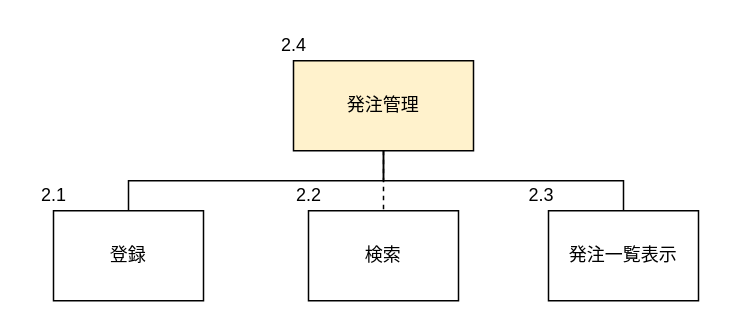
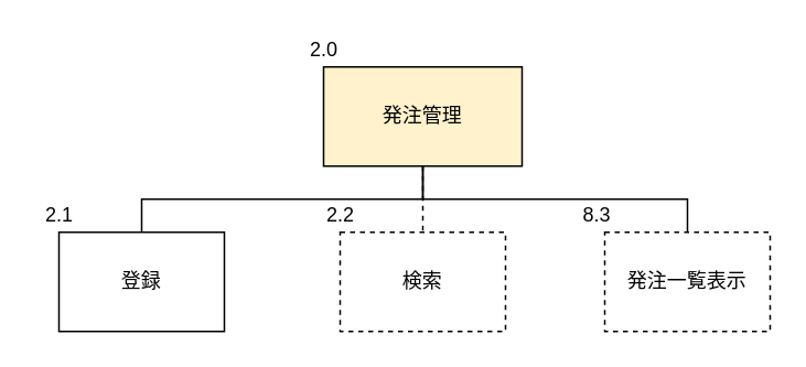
  <mxCell id="0" />
  <mxCell id="1" parent="0" />
  <mxCell id="2" value="発注管理" style="whiteSpace=wrap;html=1;align=center;treeFolding=1;treeMoving=1;container=1;recursiveResize=0;fillColor=#fff2cc;" parent="1" vertex="1"><mxGeometry x="195" y="40" width="120" height="60" as="geometry" /></mxCell>
- <mxCell id="3" value="発注一覧表示" style="whiteSpace=wrap;html=1;align=center;verticalAlign=middle;container=1;recursiveResize=0;treeFolding=1;treeMoving=1;" parent="1" vertex="1"><mxGeometry x="365" y="140" width="100" height="60" as="geometry" /></mxCell>
+ <mxCell id="3" value="発注一覧表示" style="whiteSpace=wrap;html=1;align=center;verticalAlign=middle;container=1;recursiveResize=0;treeFolding=1;treeMoving=1;dashed=1;" parent="1" vertex="1"><mxGeometry x="365" y="140" width="100" height="60" as="geometry" /></mxCell>
  <mxCell id="4" value="" style="edgeStyle=elbowEdgeStyle;elbow=vertical;startArrow=none;endArrow=none;rounded=0;" parent="1" target="3" edge="1"><mxGeometry relative="1" as="geometry"><mxPoint x="255" y="100" as="sourcePoint" /></mxGeometry></mxCell>
  <mxCell id="5" value="登録" style="whiteSpace=wrap;html=1;align=center;verticalAlign=middle;container=1;recursiveResize=0;treeFolding=1;treeMoving=1;" parent="1" vertex="1"><mxGeometry x="35" y="140" width="100" height="60" as="geometry" /></mxCell>
- <mxCell id="6" value="検索" style="whiteSpace=wrap;html=1;align=center;verticalAlign=middle;container=1;recursiveResize=0;treeFolding=1;treeMoving=1;" parent="1" vertex="1"><mxGeometry x="205" y="140" width="100" height="60" as="geometry" /></mxCell>
+ <mxCell id="6" value="検索" style="whiteSpace=wrap;html=1;align=center;verticalAlign=middle;container=1;recursiveResize=0;treeFolding=1;treeMoving=1;dashed=1;" parent="1" vertex="1"><mxGeometry x="205" y="140" width="100" height="60" as="geometry" /></mxCell>
  <mxCell id="7" value="" style="edgeStyle=elbowEdgeStyle;elbow=vertical;startArrow=none;endArrow=none;rounded=0;exitX=0.5;exitY=1;exitDx=0;exitDy=0;" parent="1" source="2" target="5" edge="1"><mxGeometry relative="1" as="geometry"><mxPoint x="85" y="100" as="sourcePoint" /></mxGeometry></mxCell>
- <mxCell id="8" value="2.4" style="text;html=1;resizable=0;autosize=1;align=center;verticalAlign=middle;points=[];fillColor=none;strokeColor=none;rounded=0;" parent="1" vertex="1"><mxGeometry x="180" width="30" height="20" as="geometry" y="20" /></mxCell>
+ <mxCell id="8" value="2.0" style="text;html=1;resizable=0;autosize=1;align=center;verticalAlign=middle;points=[];fillColor=none;strokeColor=none;rounded=0;" parent="1" vertex="1"><mxGeometry x="180" width="30" height="20" as="geometry" y="20" /></mxCell>
  <mxCell id="9" value="2.1" style="text;html=1;resizable=0;autosize=1;align=center;verticalAlign=middle;points=[];fillColor=none;strokeColor=none;rounded=0;" parent="1" vertex="1"><mxGeometry x="20" y="120" width="30" height="20" as="geometry" /></mxCell>
  <mxCell id="10" value="2.2" style="text;html=1;resizable=0;autosize=1;align=center;verticalAlign=middle;points=[];fillColor=none;strokeColor=none;rounded=0;" parent="1" vertex="1"><mxGeometry x="190" y="120" width="30" height="20" as="geometry" /></mxCell>
- <mxCell id="11" value="2.3" style="text;html=1;resizable=0;autosize=1;align=center;verticalAlign=middle;points=[];fillColor=none;strokeColor=none;rounded=0;" parent="1" vertex="1"><mxGeometry x="345" y="120" width="30" height="20" as="geometry" /></mxCell>
+ <mxCell id="11" value="8.3" style="text;html=1;resizable=0;autosize=1;align=center;verticalAlign=middle;points=[];fillColor=none;strokeColor=none;rounded=0;" parent="1" vertex="1"><mxGeometry x="345" y="120" width="30" height="20" as="geometry" /></mxCell>
  <mxCell id="12" value="" style="edgeStyle=elbowEdgeStyle;elbow=vertical;startArrow=none;endArrow=none;rounded=0;exitX=0.5;exitY=1;exitDx=0;exitDy=0;entryX=0.5;entryY=0;entryDx=0;entryDy=0;dashed=1;" edge="1" parent="1" source="2" target="6"><mxGeometry relative="1" as="geometry"><mxPoint x="265" y="110" as="sourcePoint" /><mxPoint x="425" y="150" as="targetPoint" /></mxGeometry></mxCell>
